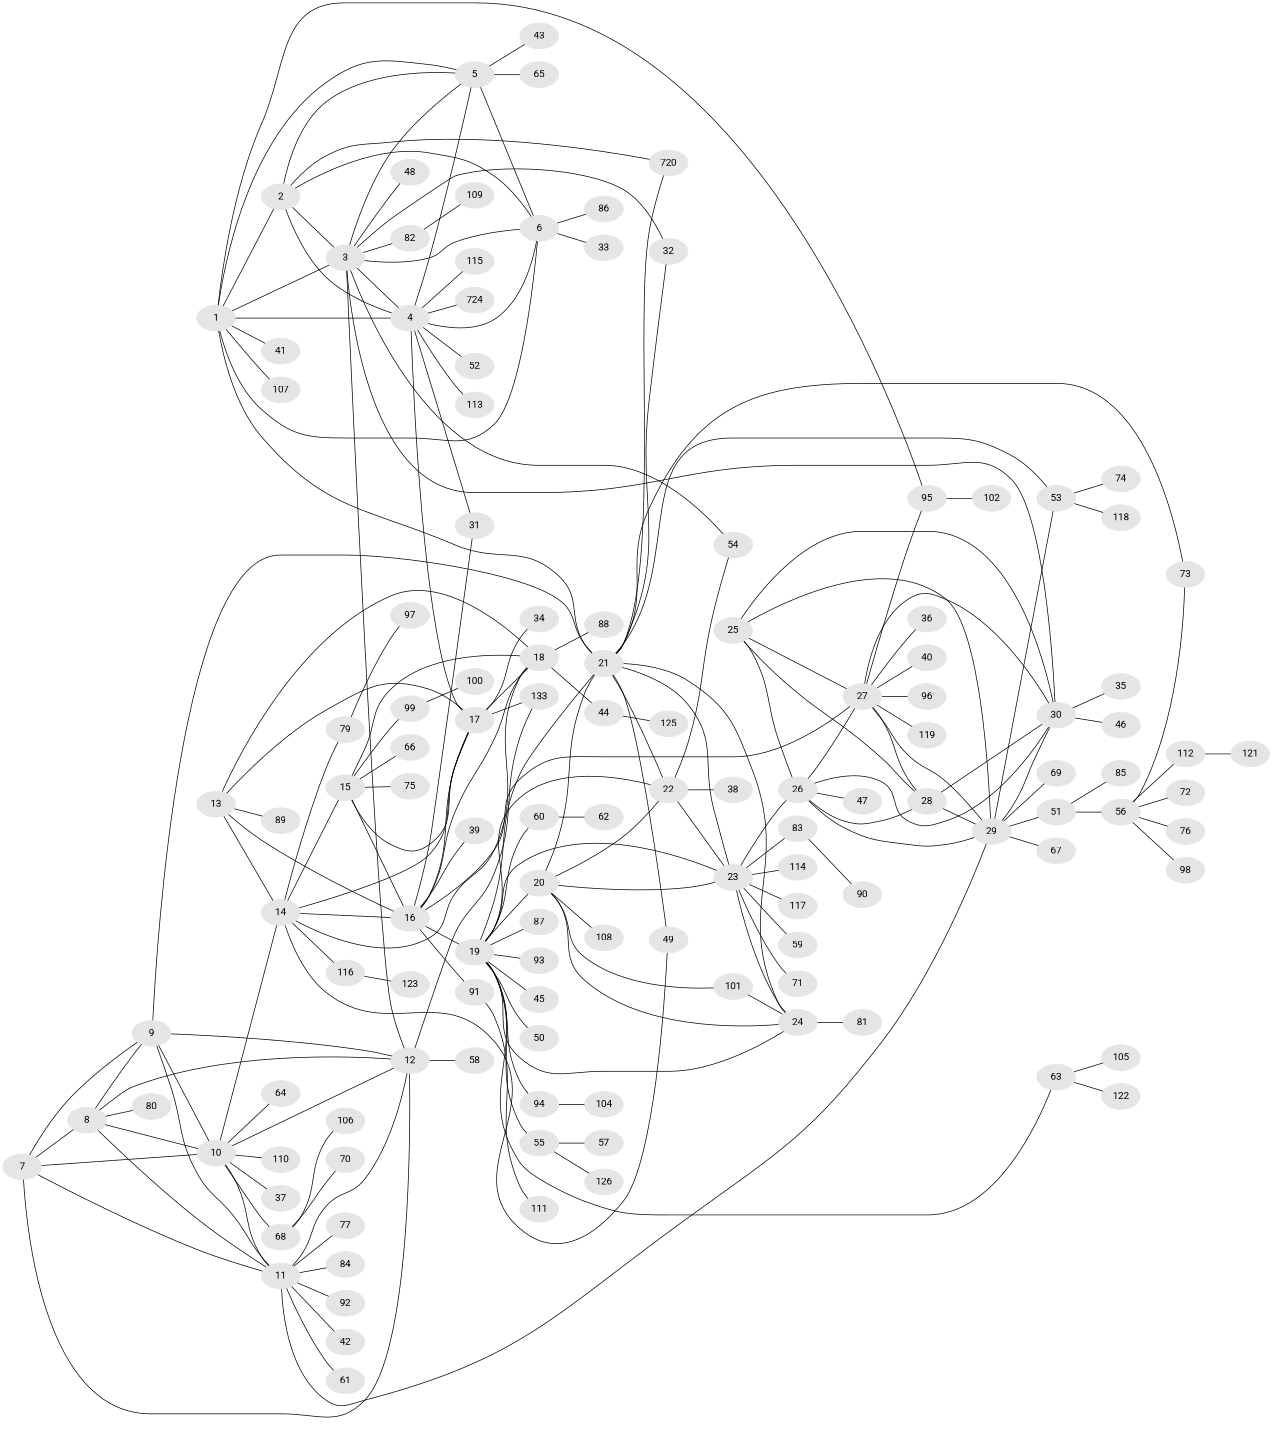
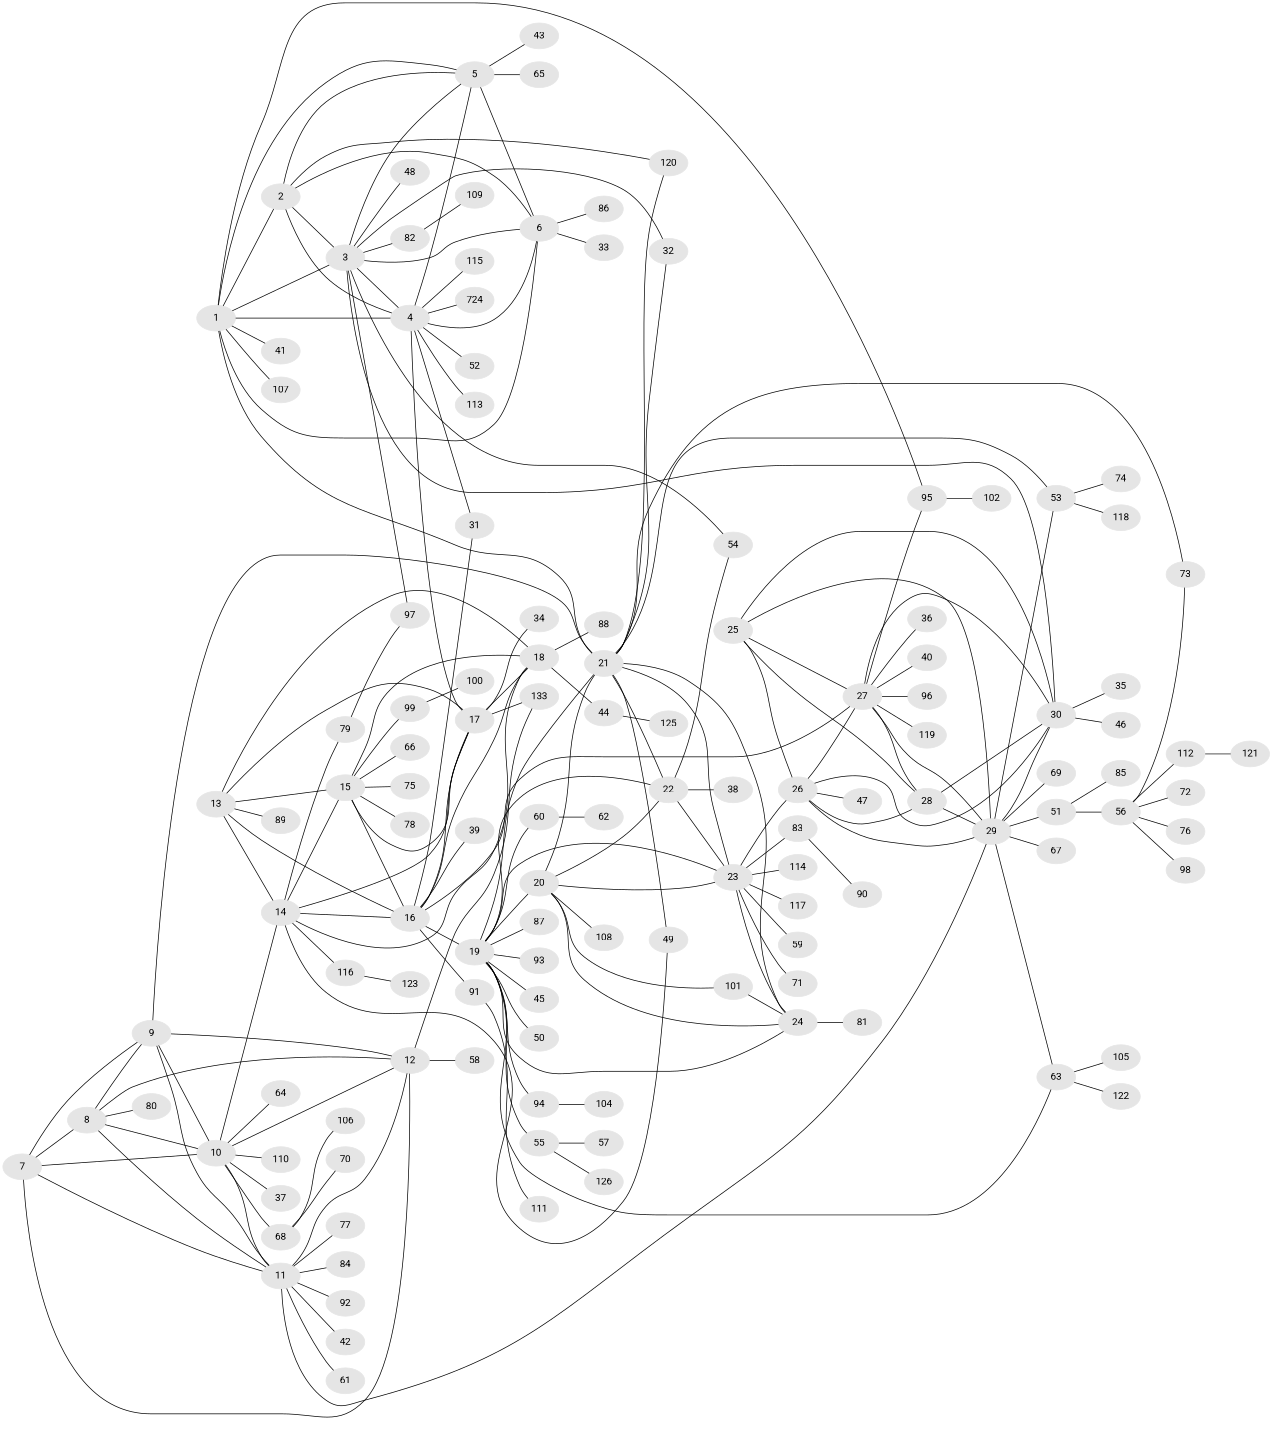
  graph {
    fontname=Roboto
    rankdir=LR
    node [color=gray90 fontname=Roboto style=filled]
    edge [fontname=Roboto]
    1
    2
    3
    4
    5
    6
    21
    41
    95
    107
-   120 [label=720]
+   120
    12
    30
    32
    48
    54
    82
    17
    31
    52
    113
    115
    n23 [label=724]
    43
    65
    33
    86
    49
    22
    23
    24
    53
    73
    102
    58
    n36 [label=133]
    35
    46
    109
    18
    34
    7
    8
    9
    10
    11
    80
    14
    37
    64
    68
    110
    29
    42
    61
    77
    84
    92
    15
    16
    79
    116
    70
    106
    63
    51
    67
    69
    13
    89
    66
    75
+   78
    99
    19
    27
    39
    91
    44
    88
    97
    123
    100
    20
    45
    50
    55
    60
    87
    93
    94
    28
    36
    40
    96
    119
    111
    125
    101
    108
    38
    26
    59
    71
    83
    114
    117
    81
    57
    126
    62
    105
    122
    104
    74
    118
    47
    90
    25
    56
    85
    72
    76
    98
    112
    121
    1 -- 2
    1 -- 3
    1 -- 4
    1 -- 5
    1 -- 6
    1 -- 21
    1 -- 41
    1 -- 95
    1 -- 107
    2 -- 3
    2 -- 4
    2 -- 5
    2 -- 6
    2 -- 120
    3 -- 4
    3 -- 5
    3 -- 6
-   3 -- 12
+   3 -- 97
    3 -- 30
    3 -- 32
    3 -- 48
    3 -- 54
    3 -- 82
    4 -- 5
    4 -- 6
    4 -- 17
    4 -- 31
    4 -- 52
    4 -- 113
    4 -- 115
    4 -- n23
    5 -- 6
    5 -- 43
    5 -- 65
    6 -- 33
    6 -- 86
    21 -- 120
    21 -- 32
    21 -- 49
    21 -- 22
    21 -- 23
    21 -- 24
    21 -- 53
    21 -- 73
    95 -- 102
    12 -- 58
    12 -- n36
    30 -- 35
    30 -- 46
    82 -- 109
    17 -- n36
    17 -- 18
    17 -- 34
    22 -- 54
    22 -- 23
    22 -- 38
    23 -- 24
    23 -- 26
    23 -- 59
    23 -- 71
    23 -- 83
    23 -- 114
    23 -- 117
    24 -- 81
    53 -- 74
    53 -- 118
    18 -- 44
    18 -- 88
    7 -- 12
    7 -- 8
    7 -- 9
    7 -- 10
    7 -- 11
    8 -- 12
    8 -- 9
    8 -- 10
    8 -- 11
    8 -- 80
    9 -- 21
    9 -- 12
    9 -- 10
    9 -- 11
    10 -- 12
    10 -- 11
    10 -- 14
    10 -- 37
    10 -- 64
    10 -- 68
    10 -- 110
    11 -- 12
    11 -- 29
    11 -- 42
    11 -- 61
    11 -- 77
    11 -- 84
    11 -- 92
    14 -- 17
    14 -- 49
    14 -- 18
    14 -- 15
    14 -- 16
    14 -- 79
    14 -- 116
    68 -- 70
    68 -- 106
    29 -- 30
    29 -- 53
+   29 -- 63
    29 -- 51
    29 -- 67
    29 -- 69
    15 -- 17
    15 -- 18
    15 -- 16
    15 -- 66
    15 -- 75
+   15 -- 78
    15 -- 99
    16 -- 17
    16 -- 31
    16 -- 18
    16 -- 19
    16 -- 27
    16 -- 39
    16 -- 91
    79 -- 97
    116 -- 123
    63 -- 105
    63 -- 122
    51 -- 56
    51 -- 85
    13 -- 17
    13 -- 18
    13 -- 14
+   13 -- 15
    13 -- 16
    13 -- 89
    99 -- 100
    19 -- 21
    19 -- 22
    19 -- 23
    19 -- 24
    19 -- 63
    19 -- 20
    19 -- 45
    19 -- 50
    19 -- 55
    19 -- 60
    19 -- 87
    19 -- 93
    19 -- 94
    27 -- 95
    27 -- 30
    27 -- 29
    27 -- 28
    27 -- 36
    27 -- 40
    27 -- 96
    27 -- 119
    91 -- 111
    44 -- 125
    20 -- 21
    20 -- 22
    20 -- 23
    20 -- 24
    20 -- 101
    20 -- 108
    55 -- 57
    55 -- 126
    60 -- 62
    94 -- 104
    28 -- 30
    28 -- 29
    101 -- 24
    26 -- 30
    26 -- 29
    26 -- 27
    26 -- 28
    26 -- 47
    83 -- 90
    25 -- 30
    25 -- 29
    25 -- 27
    25 -- 28
    25 -- 26
    56 -- 73
    56 -- 72
    56 -- 76
    56 -- 98
    56 -- 112
    112 -- 121
  }
